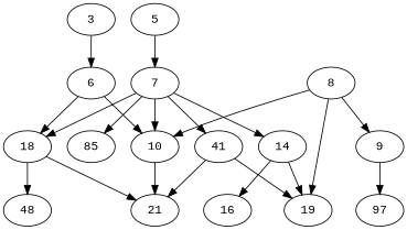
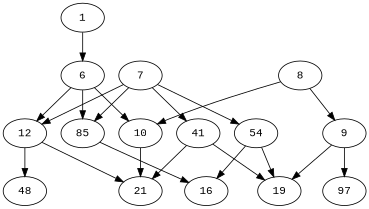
  digraph {
    fontname="Liberation Mono"
    node [alpha=0.00 fontname="Liberation Mono"]
    edge [fontname="Liberation Mono"]
-   1 [alpha=0.17 expect_size=32637952 label=3]
+   1 [alpha=0.17 expect_size=32637952]
    6 [expect_size=51508224]
    10 [alpha=0.06 expect_size=38788096]
-   12 [alpha=0.11 expect_size=24147968 label=18]
+   12 [alpha=0.11 expect_size=24147968]
    n5 [alpha=0.16 expect_size=11862016 label=85]
    7 [alpha=0.11 expect_size=40771584]
-   14 [alpha=0.10 expect_size=44158976]
+   14 [alpha=0.10 expect_size=44158976 label=54]
    n8 [expect_size=30194688 label=41]
    8 [alpha=0.04 expect_size=41466880]
    9 [alpha=0.09 expect_size=20728832]
    n11 [alpha=0.10 expect_size=20357120 label=21]
    n12 [alpha=0.12 expect_size=36775936 label=48]
    19 [alpha=0.19 expect_size=45593600]
    16 [alpha=0.02 expect_size=9286656]
    n15 [alpha=0.14 expect_size=9978880 label=97]
-   5 [alpha=0.19 expect_size=51995648]
    1 -> 6
    6 -> 10
    6 -> 12
+   6 -> n5
    10 -> n11
    12 -> n11
    12 -> n12
-   7 -> 10
+   n5 -> 16
    7 -> 12
    7 -> n5
    7 -> 14
    7 -> n8
    14 -> 19
    14 -> 16
    n8 -> n11
    n8 -> 19
    8 -> 10
    8 -> 9
-   8 -> 19
+   9 -> 19
    9 -> n15
-   5 -> 7
  }
